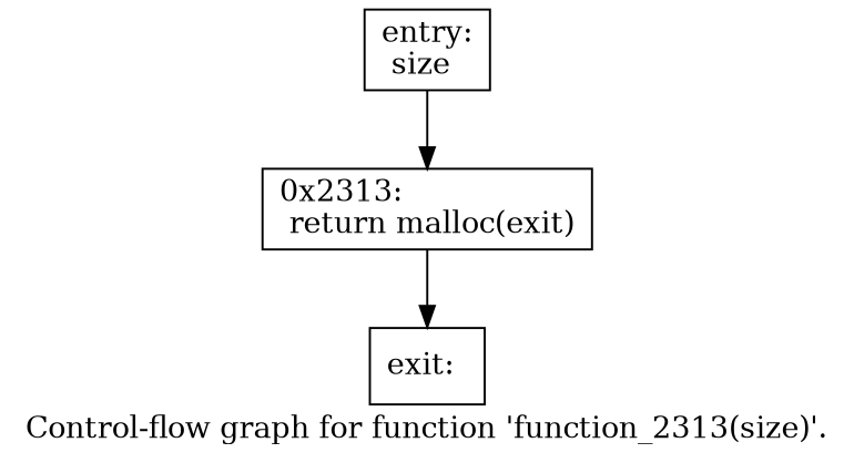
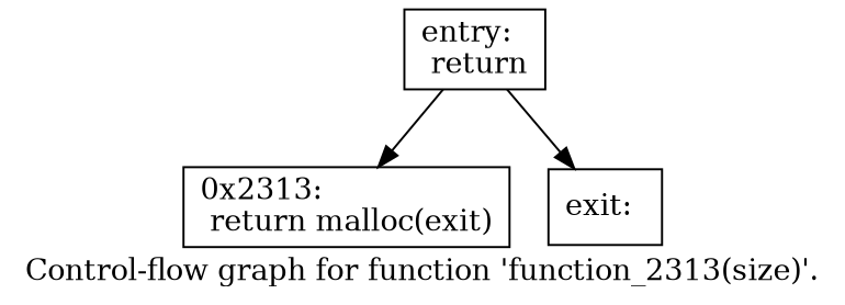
  digraph {
    label="Control-flow graph for function 'function_2313(size)'."
    node [shape=record]
-   n1 [label="{entry:\l  size\l}"]
+   n1 [label="{entry:\l  return\l}"]
    n2 [label="{0x2313:\l  return malloc(exit)\l}"]
    n3 [label="{exit:\l}"]
    n1 -> n2
-   n2 -> n3
+   n1 -> n3
  }
